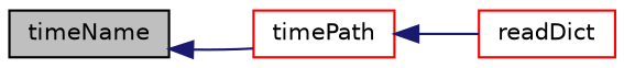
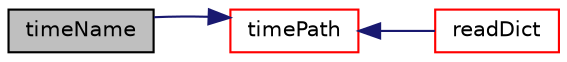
  digraph {
    rankdir=LR
    node [color=red fontname=Helvetica fontsize=10 shape=record]
    edge [color=midnightblue dir=back fontname=Helvetica fontsize=10 labelfontname=Helvetica labelfontsize=10 style=solid]
    n1 [color=black fillcolor=grey75 fontcolor=black height=0.2 label=timeName style=filled width=0.4]
    n2 [height=0.2 label=timePath width=0.4]
    n3 [height=0.2 label=readDict width=0.4]
-   n1 -> n2
+   n2 -> n1
    n2 -> n3
  }
